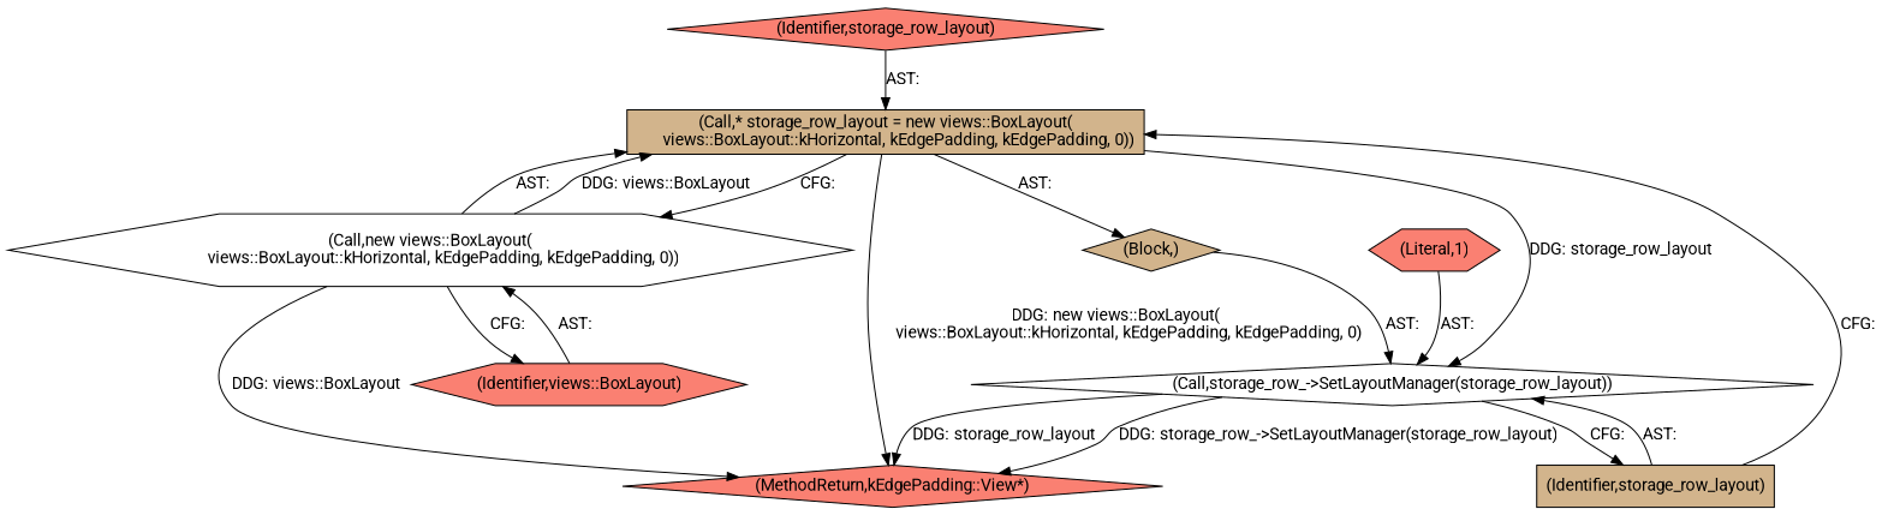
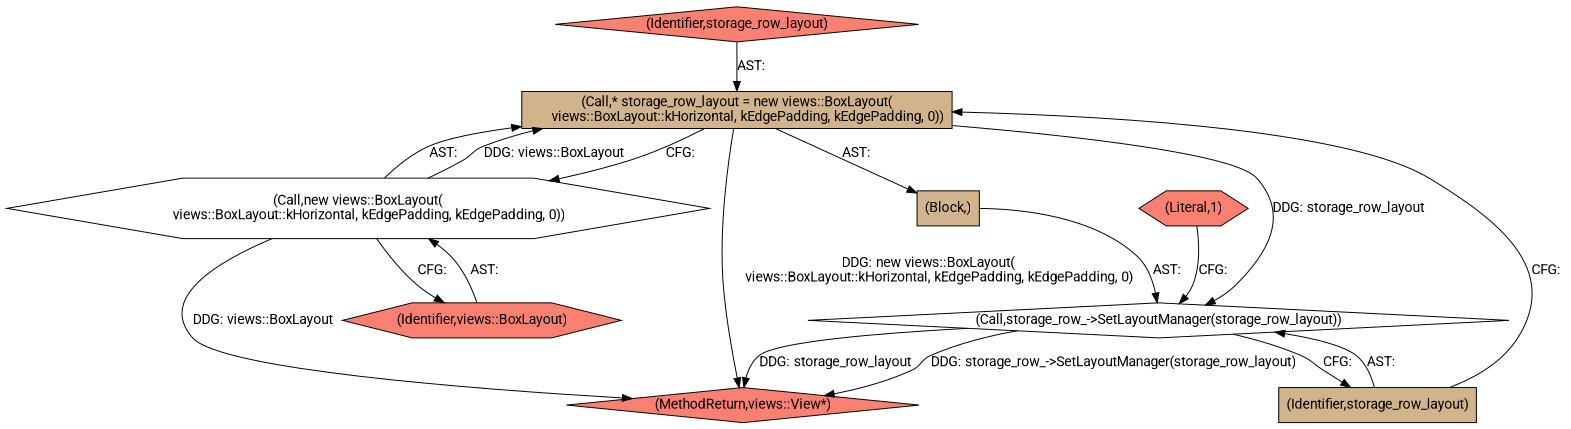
  digraph {
    fontname=Roboto
    node [fillcolor=salmon fontname=Roboto shape=box style=filled]
    edge [fontname=Roboto]
    n1 [fillcolor=tan label="(Call,* storage_row_layout = new views::BoxLayout(\n      views::BoxLayout::kHorizontal, kEdgePadding, kEdgePadding, 0))"]
    n2 [fillcolor=white label="(Call,new views::BoxLayout(\n      views::BoxLayout::kHorizontal, kEdgePadding, kEdgePadding, 0))" shape=hexagon]
    n3 [fillcolor=white label="(Call,storage_row_->SetLayoutManager(storage_row_layout))" shape=diamond]
-   n4 [label="(MethodReturn,kEdgePadding::View*)" shape=diamond]
-   n5 [fillcolor=tan label="(Block,)" shape=diamond]
+   n4 [label="(MethodReturn,views::View*)" shape=diamond]
+   n5 [fillcolor=tan label="(Block,)"]
    n6 [label="(Identifier,views::BoxLayout)" shape=hexagon]
    n7 [fillcolor=tan label="(Identifier,storage_row_layout)"]
    n8 [label="(Identifier,storage_row_layout)" shape=diamond]
    n9 [label="(Literal,1)" shape=hexagon]
    n1 -> n2 [label="CFG: "]
    n1 -> n3 [label="DDG: storage_row_layout"]
    n1 -> n4 [label="DDG: new views::BoxLayout(\n      views::BoxLayout::kHorizontal, kEdgePadding, kEdgePadding, 0)"]
    n1 -> n5 [label="AST: "]
    n2 -> n1 [label="AST: "]
    n2 -> n1 [label="DDG: views::BoxLayout"]
    n2 -> n4 [label="DDG: views::BoxLayout"]
    n2 -> n6 [label="CFG: "]
    n3 -> n4 [label="DDG: storage_row_layout"]
    n3 -> n4 [label="DDG: storage_row_->SetLayoutManager(storage_row_layout)"]
    n3 -> n7 [label="CFG: "]
    n5 -> n3 [label="AST: "]
    n6 -> n2 [label="AST: "]
    n7 -> n1 [label="CFG: "]
    n7 -> n3 [label="AST: "]
    n8 -> n1 [label="AST: "]
-   n9 -> n3 [label="AST: "]
+   n9 -> n3 [label="CFG: "]
  }
